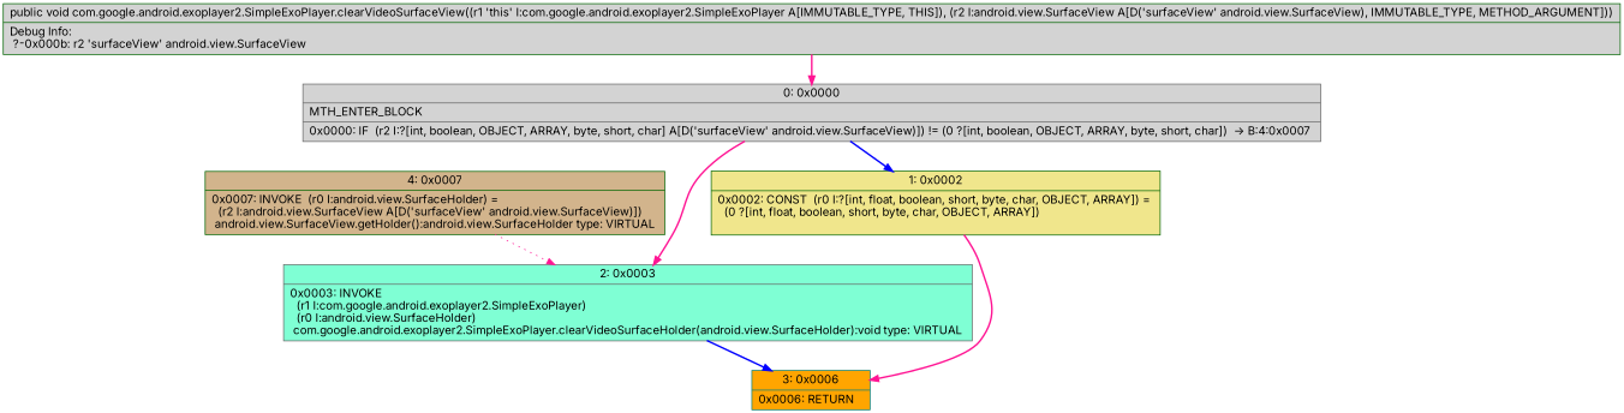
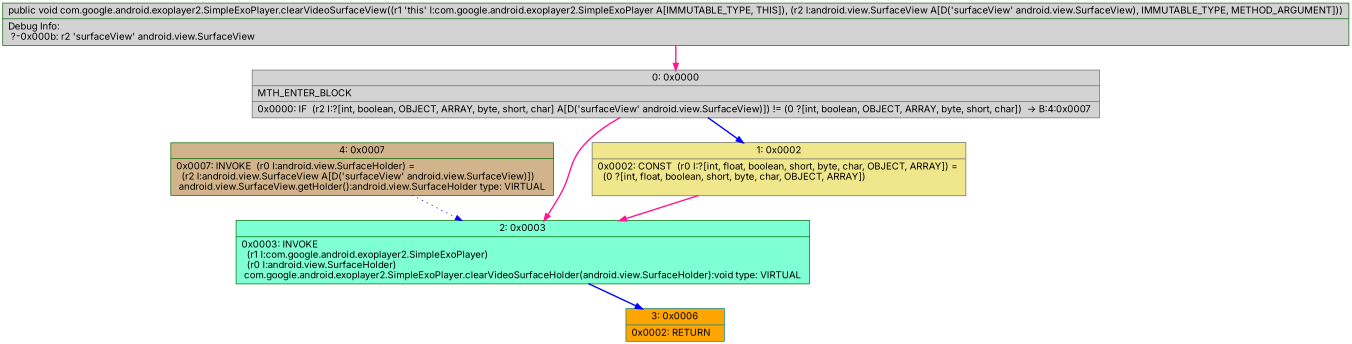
  digraph {
    fontname=Inter
    node [color=darkgreen fillcolor=lightgrey fontname=Inter shape=record style=filled]
    edge [color=blue fontname=Inter style=bold]
    n1 [color=gray40 label="{0\:\ 0x0000|MTH_ENTER_BLOCK\l|0x0000: IF  (r2 I:?[int, boolean, OBJECT, ARRAY, byte, short, char] A[D('surfaceView' android.view.SurfaceView)]) != (0 ?[int, boolean, OBJECT, ARRAY, byte, short, char])  \-\> B:4:0x0007 \l}"]
-   n2 [fillcolor=khaki label="{1\:\ 0x0002|0x0002: CONST  (r0 I:?[int, float, boolean, short, byte, char, OBJECT, ARRAY]) = \l  (0 ?[int, float, boolean, short, byte, char, OBJECT, ARRAY])\l \l}"]
-   n3 [color=gray40 fillcolor=aquamarine label="{2\:\ 0x0003|0x0003: INVOKE  \l  (r1 I:com.google.android.exoplayer2.SimpleExoPlayer)\l  (r0 I:android.view.SurfaceHolder)\l com.google.android.exoplayer2.SimpleExoPlayer.clearVideoSurfaceHolder(android.view.SurfaceHolder):void type: VIRTUAL \l}"]
+   n2 [color=gray40 fillcolor=khaki label="{1\:\ 0x0002|0x0002: CONST  (r0 I:?[int, float, boolean, short, byte, char, OBJECT, ARRAY]) = \l  (0 ?[int, float, boolean, short, byte, char, OBJECT, ARRAY])\l \l}"]
+   n3 [fillcolor=aquamarine label="{2\:\ 0x0003|0x0003: INVOKE  \l  (r1 I:com.google.android.exoplayer2.SimpleExoPlayer)\l  (r0 I:android.view.SurfaceHolder)\l com.google.android.exoplayer2.SimpleExoPlayer.clearVideoSurfaceHolder(android.view.SurfaceHolder):void type: VIRTUAL \l}"]
    n4 [fillcolor=tan label="{4\:\ 0x0007|0x0007: INVOKE  (r0 I:android.view.SurfaceHolder) = \l  (r2 I:android.view.SurfaceView A[D('surfaceView' android.view.SurfaceView)])\l android.view.SurfaceView.getHolder():android.view.SurfaceHolder type: VIRTUAL \l}"]
-   n5 [color=teal fillcolor=orange label="{3\:\ 0x0006|0x0006: RETURN   \l}"]
+   n5 [color=teal fillcolor=orange label="{3\:\ 0x0006|0x0002: RETURN   \l}"]
    n6 [label="{public void com.google.android.exoplayer2.SimpleExoPlayer.clearVideoSurfaceView((r1 'this' I:com.google.android.exoplayer2.SimpleExoPlayer A[IMMUTABLE_TYPE, THIS]), (r2 I:android.view.SurfaceView A[D('surfaceView' android.view.SurfaceView), IMMUTABLE_TYPE, METHOD_ARGUMENT]))  | Debug Info:\l  ?\-0x000b: r2 'surfaceView' android.view.SurfaceView\l}"]
    n1 -> n2
    n1 -> n3 [color=deeppink]
-   n2 -> n5 [color=deeppink]
+   n2 -> n3 [color=deeppink]
    n3 -> n5
-   n4 -> n3 [color=deeppink style=dotted]
+   n4 -> n3 [style=dotted]
    n6 -> n1 [color=deeppink]
  }
